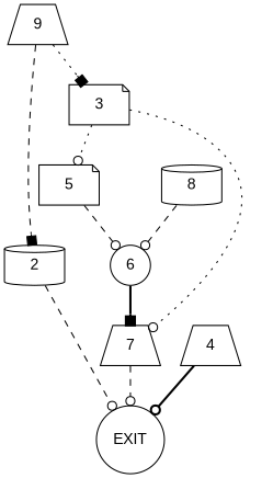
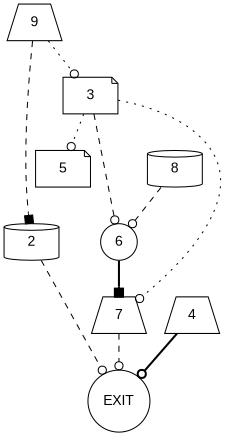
  digraph {
    fontname="Liberation Sans"
    node [fontname="Liberation Sans" shape=trapezium]
    edge [arrowhead=odot fontname="Liberation Sans" style=dashed]
    n1 [label=9]
    2 [shape=cylinder]
    3 [shape=note]
    n4 [label=EXIT shape=circle]
    5 [shape=note]
    7
    4
    6 [shape=circle]
    8 [shape=cylinder]
    n1 -> 2 [arrowhead=box]
-   n1 -> 3 [arrowhead=box style=dotted]
+   n1 -> 3 [style=dotted]
    2 -> n4
    3 -> 5 [style=dotted]
    3 -> 7 [style=dotted]
-   5 -> 6
+   3 -> 6
    7 -> n4
    4 -> n4 [style=bold]
    6 -> 7 [arrowhead=box style=bold]
    8 -> 6
  }
